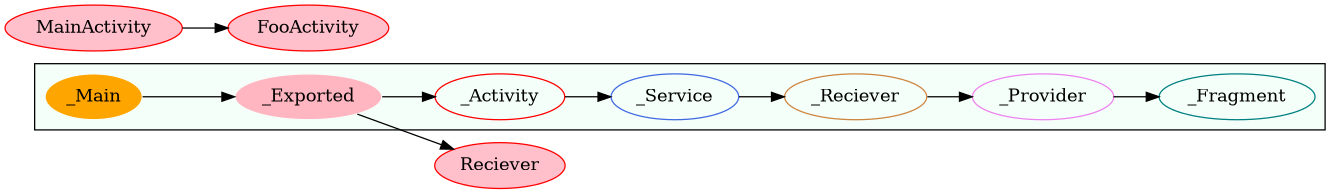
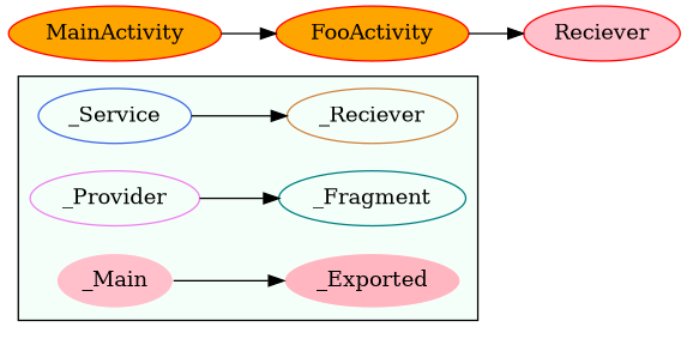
  digraph {
    rankdir=LR
    node [color=red]
-   _Activity
    _Service [color=royalblue]
    _Reciever [color=peru]
    _Provider [color=violet]
    _Fragment [color=teal]
-   _Main [color=mintcream fillcolor=orange style=filled]
+   _Main [color=mintcream fillcolor=pink style=filled]
    _Exported [color=mintcream fillcolor=lightpink style=filled]
    n8 [fillcolor=pink label=Reciever style=filled]
-   MainActivity [fillcolor=pink style=filled]
-   FooActivity [fillcolor=pink style=filled]
+   MainActivity [fillcolor=orange style=filled]
+   FooActivity [fillcolor=orange style=filled]
    subgraph cluster_1 {
      bgcolor=mintcream
-     _Activity
      _Service
      _Reciever
      _Provider
      _Fragment
      _Main
      _Exported
    }
-   _Activity -> _Service
    _Service -> _Reciever
-   _Reciever -> _Provider
    _Provider -> _Fragment
    _Main -> _Exported
-   _Exported -> _Activity
    MainActivity -> FooActivity
-   _Exported -> n8
+   FooActivity -> n8
  }
